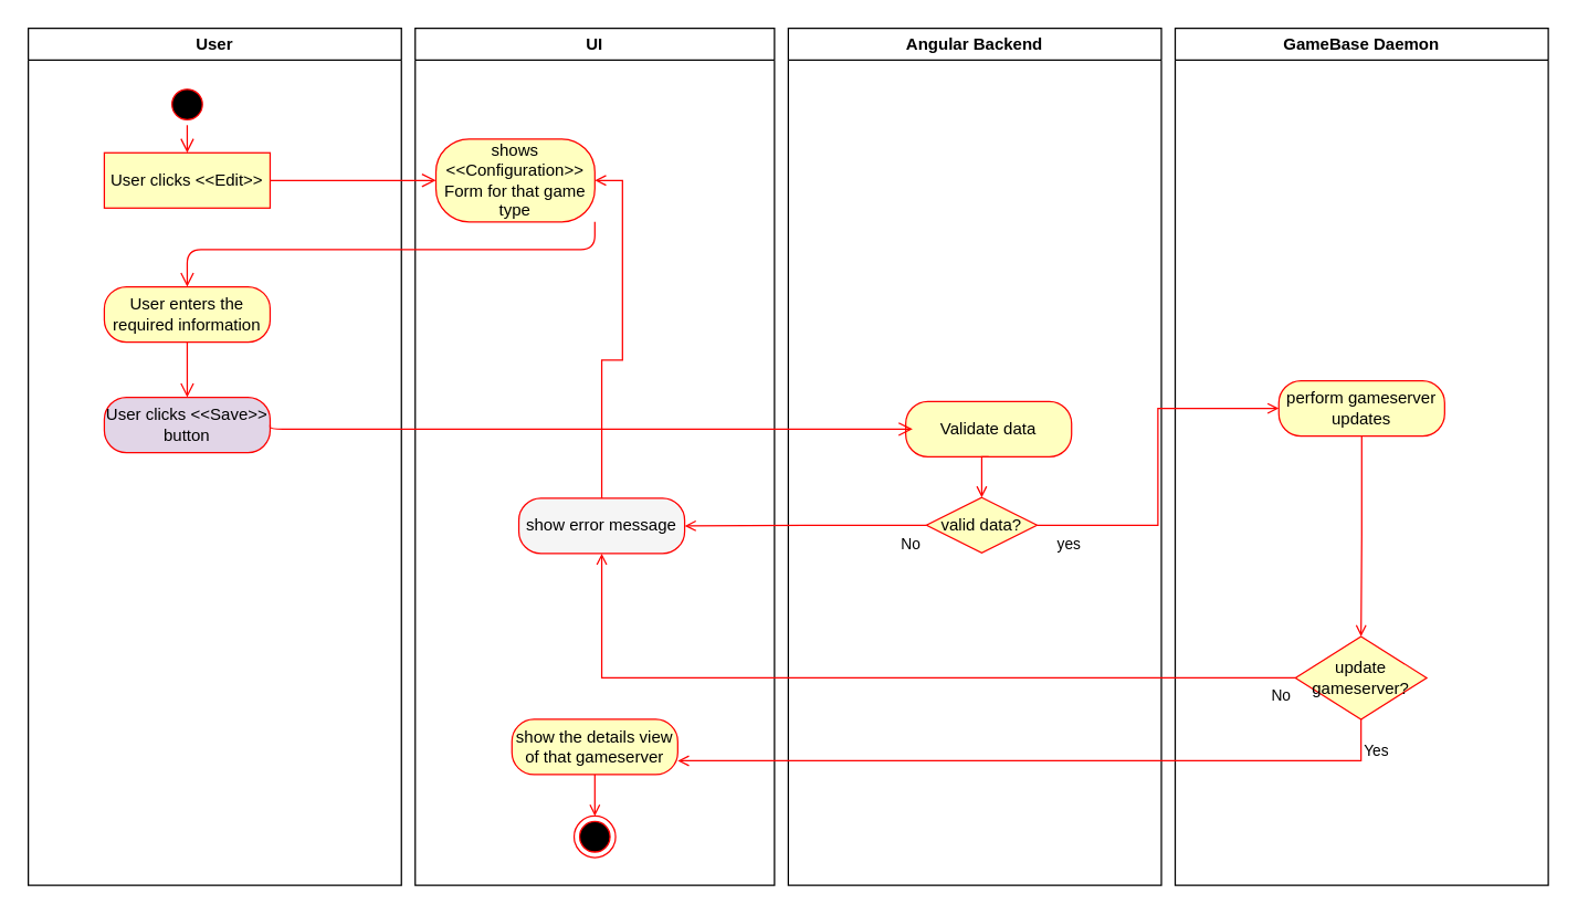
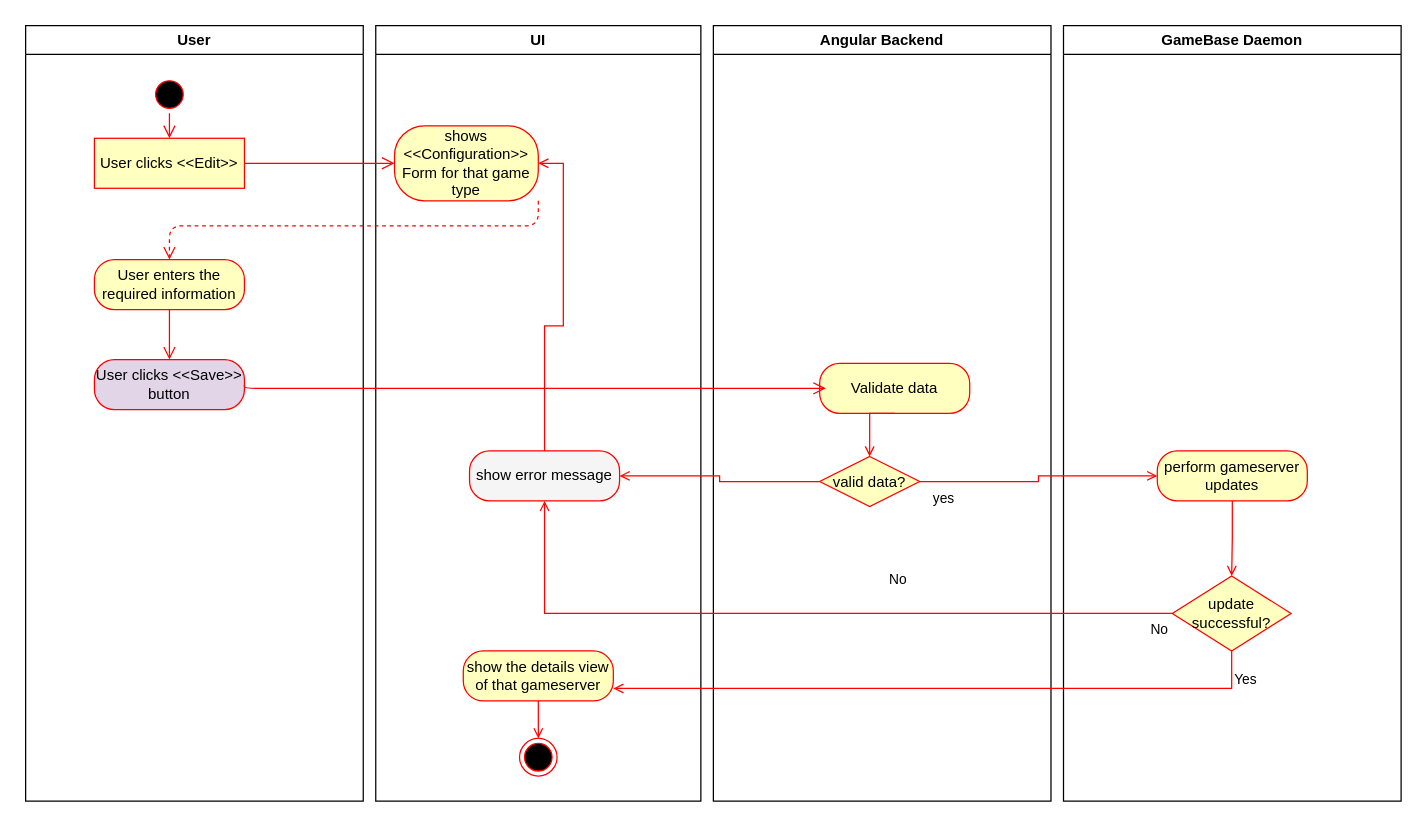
  <mxCell id="0" />
  <mxCell id="1" parent="0" />
  <mxCell id="2" value="User" style="swimlane;whiteSpace=wrap" parent="1" vertex="1"><mxGeometry x="20" y="20" width="270" height="620" as="geometry" /></mxCell>
  <mxCell id="3" value="" style="ellipse;shape=startState;fillColor=#000000;strokeColor=#ff0000;" parent="2" vertex="1"><mxGeometry x="100" y="40" width="30" height="30" as="geometry" /></mxCell>
  <mxCell id="4" value="" style="edgeStyle=elbowEdgeStyle;elbow=horizontal;verticalAlign=bottom;endArrow=open;endSize=8;strokeColor=#FF0000;endFill=1;rounded=0;entryX=0.5;entryY=0;" parent="2" source="3" target="5" edge="1"><mxGeometry x="100" y="40" as="geometry"><mxPoint x="115" y="110" as="targetPoint" /></mxGeometry></mxCell>
  <mxCell id="5" value="User clicks &amp;lt;&amp;lt;Edit&amp;gt;&amp;gt;" style="whiteSpace=wrap;html=1;arcSize=40;fillColor=#ffffc0;strokeColor=#ff0000;rounded=0;" parent="2" vertex="1"><mxGeometry x="55" y="90" width="120" height="40" as="geometry" /></mxCell>
  <mxCell id="6" value="User enters the required information" style="rounded=1;whiteSpace=wrap;html=1;arcSize=40;fillColor=#ffffc0;strokeColor=#ff0000;" parent="2" vertex="1"><mxGeometry x="55" y="187" width="120" height="40" as="geometry" /></mxCell>
  <mxCell id="7" value="" style="edgeStyle=orthogonalEdgeStyle;html=1;verticalAlign=bottom;endArrow=open;endSize=8;strokeColor=#ff0000;entryX=0.5;entryY=0;" parent="2" source="6" target="8" edge="1"><mxGeometry relative="1" as="geometry"><mxPoint x="65" y="257" as="targetPoint" /><Array as="points"><mxPoint x="115" y="257" /><mxPoint x="115" y="257" /></Array></mxGeometry></mxCell>
  <mxCell id="8" value="User clicks &amp;lt;&amp;lt;Save&amp;gt;&amp;gt; button" style="rounded=1;whiteSpace=wrap;html=1;arcSize=40;fillColor=#e1d5e7;strokeColor=#ff0000;" parent="2" vertex="1"><mxGeometry x="55" y="267" width="120" height="40" as="geometry" /></mxCell>
  <mxCell id="9" value="UI" style="swimlane;whiteSpace=wrap" parent="1" vertex="1"><mxGeometry x="300" y="20" width="260" height="620" as="geometry" /></mxCell>
  <mxCell id="10" value="&lt;div&gt;shows &amp;lt;&amp;lt;Configuration&amp;gt;&amp;gt; Form for that game type&lt;br&gt;&lt;/div&gt;" style="rounded=1;whiteSpace=wrap;html=1;arcSize=40;fillColor=#ffffc0;strokeColor=#ff0000;" parent="9" vertex="1"><mxGeometry x="15" y="80" width="115" height="60" as="geometry" /></mxCell>
  <mxCell id="11" style="edgeStyle=orthogonalEdgeStyle;rounded=0;orthogonalLoop=1;jettySize=auto;html=1;entryX=1;entryY=0.5;entryDx=0;entryDy=0;endArrow=open;endFill=0;strokeColor=#FF0000;align=left;" parent="9" source="12" target="10" edge="1"><mxGeometry relative="1" as="geometry" /></mxCell>
  <mxCell id="12" value="show error message" style="rounded=1;whiteSpace=wrap;html=1;arcSize=40;fillColor=#f5f5f5;strokeColor=#ff0000;" parent="9" vertex="1"><mxGeometry x="75" y="340" width="120" height="40" as="geometry" /></mxCell>
  <mxCell id="13" style="edgeStyle=orthogonalEdgeStyle;rounded=0;orthogonalLoop=1;jettySize=auto;html=1;entryX=0.5;entryY=0;entryDx=0;entryDy=0;endArrow=open;endFill=0;strokeColor=#FF0000;align=left;" parent="9" source="14" target="15" edge="1"><mxGeometry relative="1" as="geometry" /></mxCell>
  <mxCell id="14" value="show the details view of that gameserver" style="rounded=1;whiteSpace=wrap;html=1;arcSize=40;fillColor=#ffffc0;strokeColor=#ff0000;" parent="9" vertex="1"><mxGeometry x="70" y="500" width="120" height="40" as="geometry" /></mxCell>
  <mxCell id="15" value="" style="ellipse;html=1;shape=endState;fillColor=#000000;strokeColor=#ff0000;" parent="9" vertex="1"><mxGeometry x="115" y="570" width="30" height="30" as="geometry" /></mxCell>
  <mxCell id="16" value="Angular Backend" style="swimlane;whiteSpace=wrap" parent="1" vertex="1"><mxGeometry x="570" y="20" width="270" height="620" as="geometry" /></mxCell>
  <mxCell id="17" value="Validate data" style="rounded=1;whiteSpace=wrap;html=1;arcSize=40;fillColor=#ffffc0;strokeColor=#ff0000;" parent="16" vertex="1"><mxGeometry x="85" y="270" width="120" height="40" as="geometry" /></mxCell>
  <mxCell id="18" value="" style="edgeStyle=orthogonalEdgeStyle;html=1;verticalAlign=bottom;endArrow=open;endSize=8;strokeColor=#ff0000;entryX=0;entryY=0.5;" parent="1" source="5" target="10" edge="1"><mxGeometry relative="1" as="geometry"><mxPoint x="640" y="160" as="targetPoint" /><Array as="points" /></mxGeometry></mxCell>
  <mxCell id="19" value="" style="edgeStyle=orthogonalEdgeStyle;html=1;verticalAlign=bottom;endArrow=open;endSize=8;strokeColor=#ff0000;exitX=1;exitY=0.5;exitDx=0;exitDy=0;" parent="1" source="8" edge="1"><mxGeometry relative="1" as="geometry"><mxPoint x="660" y="310" as="targetPoint" /><Array as="points"><mxPoint x="195" y="310" /></Array></mxGeometry></mxCell>
- <mxCell id="20" value="" style="edgeStyle=orthogonalEdgeStyle;html=1;verticalAlign=bottom;endArrow=open;endSize=8;strokeColor=#ff0000;entryX=0.5;entryY=0;" parent="1" source="10" target="6" edge="1"><mxGeometry relative="1" as="geometry"><mxPoint x="130" y="266" as="targetPoint" /><Array as="points"><mxPoint x="430" y="180" /><mxPoint x="135" y="180" /></Array></mxGeometry></mxCell>
+ <mxCell id="20" value="" style="edgeStyle=orthogonalEdgeStyle;html=1;verticalAlign=bottom;endArrow=open;endSize=8;strokeColor=#ff0000;entryX=0.5;entryY=0;dashed=1;" parent="1" source="10" target="6" edge="1"><mxGeometry relative="1" as="geometry"><mxPoint x="130" y="266" as="targetPoint" /><Array as="points"><mxPoint x="430" y="180" /><mxPoint x="135" y="180" /></Array></mxGeometry></mxCell>
  <mxCell id="21" value="GameBase Daemon" style="swimlane;whiteSpace=wrap" parent="1" vertex="1"><mxGeometry x="850" y="20" width="270" height="620" as="geometry" /></mxCell>
  <mxCell id="22" style="edgeStyle=orthogonalEdgeStyle;rounded=0;orthogonalLoop=1;jettySize=auto;html=1;entryX=0.5;entryY=0;entryDx=0;entryDy=0;endArrow=open;endFill=0;strokeColor=#FF0000;align=left;" edge="1" parent="21" source="23" target="24"><mxGeometry relative="1" as="geometry" /></mxCell>
- <mxCell id="23" value="perform gameserver updates" style="rounded=1;whiteSpace=wrap;html=1;arcSize=40;fillColor=#ffffc0;strokeColor=#ff0000;" parent="21" vertex="1"><mxGeometry x="75" y="255" width="120" height="40" as="geometry" /></mxCell>
- <mxCell id="24" value="&lt;div&gt;update gameserver?&lt;/div&gt;" style="rhombus;whiteSpace=wrap;html=1;fillColor=#ffffc0;strokeColor=#ff0000;" vertex="1" parent="21"><mxGeometry x="87" y="440" width="95" height="60" as="geometry" /></mxCell>
+ <mxCell id="23" value="perform gameserver updates" style="rounded=1;whiteSpace=wrap;html=1;arcSize=40;fillColor=#ffffc0;strokeColor=#ff0000;" parent="21" vertex="1"><mxGeometry x="75" y="340" width="120" height="40" as="geometry" /></mxCell>
+ <mxCell id="24" value="&lt;div&gt;update successful?&lt;/div&gt;" style="rhombus;whiteSpace=wrap;html=1;fillColor=#ffffc0;strokeColor=#ff0000;" vertex="1" parent="21"><mxGeometry x="87" y="440" width="95" height="60" as="geometry" /></mxCell>
  <mxCell id="25" value="No" style="edgeStyle=orthogonalEdgeStyle;rounded=0;orthogonalLoop=1;jettySize=auto;html=1;entryX=1;entryY=0.5;entryDx=0;entryDy=0;endArrow=open;endFill=0;strokeColor=#FF0000;verticalAlign=top;align=left;" parent="1" source="27" target="12" edge="1"><mxGeometry y="-67" relative="1" as="geometry"><mxPoint x="67" y="67" as="offset" /></mxGeometry></mxCell>
  <mxCell id="26" value="yes" style="edgeStyle=orthogonalEdgeStyle;rounded=0;orthogonalLoop=1;jettySize=auto;html=1;entryX=0;entryY=0.5;entryDx=0;entryDy=0;endArrow=open;endFill=0;strokeColor=#FF0000;align=left;verticalAlign=top;" parent="1" source="27" target="23" edge="1"><mxGeometry x="-0.903" relative="1" as="geometry"><mxPoint as="offset" /></mxGeometry></mxCell>
- <mxCell id="27" value="valid data?" style="rhombus;whiteSpace=wrap;html=1;fillColor=#ffffc0;strokeColor=#ff0000;" parent="1" vertex="1"><mxGeometry x="670" y="359.5" width="80" height="40" as="geometry" /></mxCell>
+ <mxCell id="27" value="valid data?" style="rhombus;whiteSpace=wrap;html=1;fillColor=#ffffc0;strokeColor=#ff0000;" parent="1" vertex="1"><mxGeometry x="655" y="364.5" width="80" height="40" as="geometry" /></mxCell>
  <mxCell id="28" style="edgeStyle=orthogonalEdgeStyle;rounded=0;orthogonalLoop=1;jettySize=auto;html=1;exitX=0.5;exitY=1;exitDx=0;exitDy=0;entryX=0.5;entryY=0;entryDx=0;entryDy=0;endArrow=open;endFill=0;strokeColor=#FF0000;" parent="1" source="17" target="27" edge="1"><mxGeometry relative="1" as="geometry" /></mxCell>
  <mxCell id="29" value="&lt;div&gt;No&lt;/div&gt;" style="edgeStyle=orthogonalEdgeStyle;rounded=0;orthogonalLoop=1;jettySize=auto;html=1;entryX=0.5;entryY=1;entryDx=0;entryDy=0;endArrow=open;endFill=0;strokeColor=#FF0000;align=left;verticalAlign=top;" edge="1" parent="1" source="24" target="12"><mxGeometry x="-0.937" relative="1" as="geometry"><mxPoint as="offset" /></mxGeometry></mxCell>
  <mxCell id="30" value="Yes" style="edgeStyle=orthogonalEdgeStyle;rounded=0;orthogonalLoop=1;jettySize=auto;html=1;entryX=1;entryY=0.75;entryDx=0;entryDy=0;endArrow=open;endFill=0;strokeColor=#FF0000;align=left;verticalAlign=top;" edge="1" parent="1" source="24" target="14"><mxGeometry x="-0.961" relative="1" as="geometry"><Array as="points"><mxPoint x="985" y="550" /></Array><mxPoint as="offset" /></mxGeometry></mxCell>
